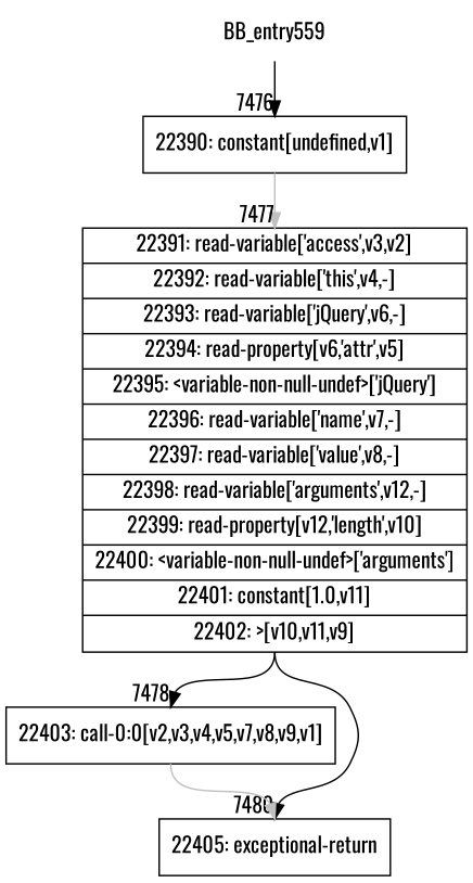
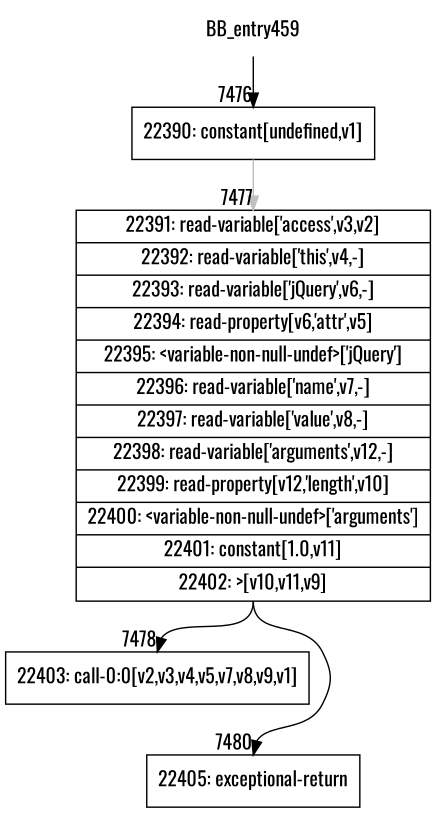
  digraph {
    fontname=Oswald
    rankdir=TD
    node [fontname=Oswald shape=record]
    edge [fontname=Oswald headport=n tailport=s]
-   BB_entry459 [shape=none label=BB_entry559]
+   BB_entry459 [shape=none]
    n2 [label="{22390: constant[undefined,v1]}"]
    n3 [label="{22391: read-variable['access',v3,v2]|22392: read-variable['this',v4,-]|22393: read-variable['jQuery',v6,-]|22394: read-property[v6,'attr',v5]|22395: \<variable-non-null-undef\>['jQuery']|22396: read-variable['name',v7,-]|22397: read-variable['value',v8,-]|22398: read-variable['arguments',v12,-]|22399: read-property[v12,'length',v10]|22400: \<variable-non-null-undef\>['arguments']|22401: constant[1.0,v11]|22402: \>[v10,v11,v9]}"]
    n4 [label="{22403: call-0:0[v2,v3,v4,v5,v7,v8,v9,v1]}"]
    n5 [label="{22405: exceptional-return}"]
    BB_entry459 -> n2 [headlabel="    7476"]
    n2 -> n3 [color=gray headlabel="      7477"]
    n3 -> n4 [headlabel="      7478"]
    n3 -> n5 [color=black headlabel="      7480"]
-   n4 -> n5 [color=gray]
  }
